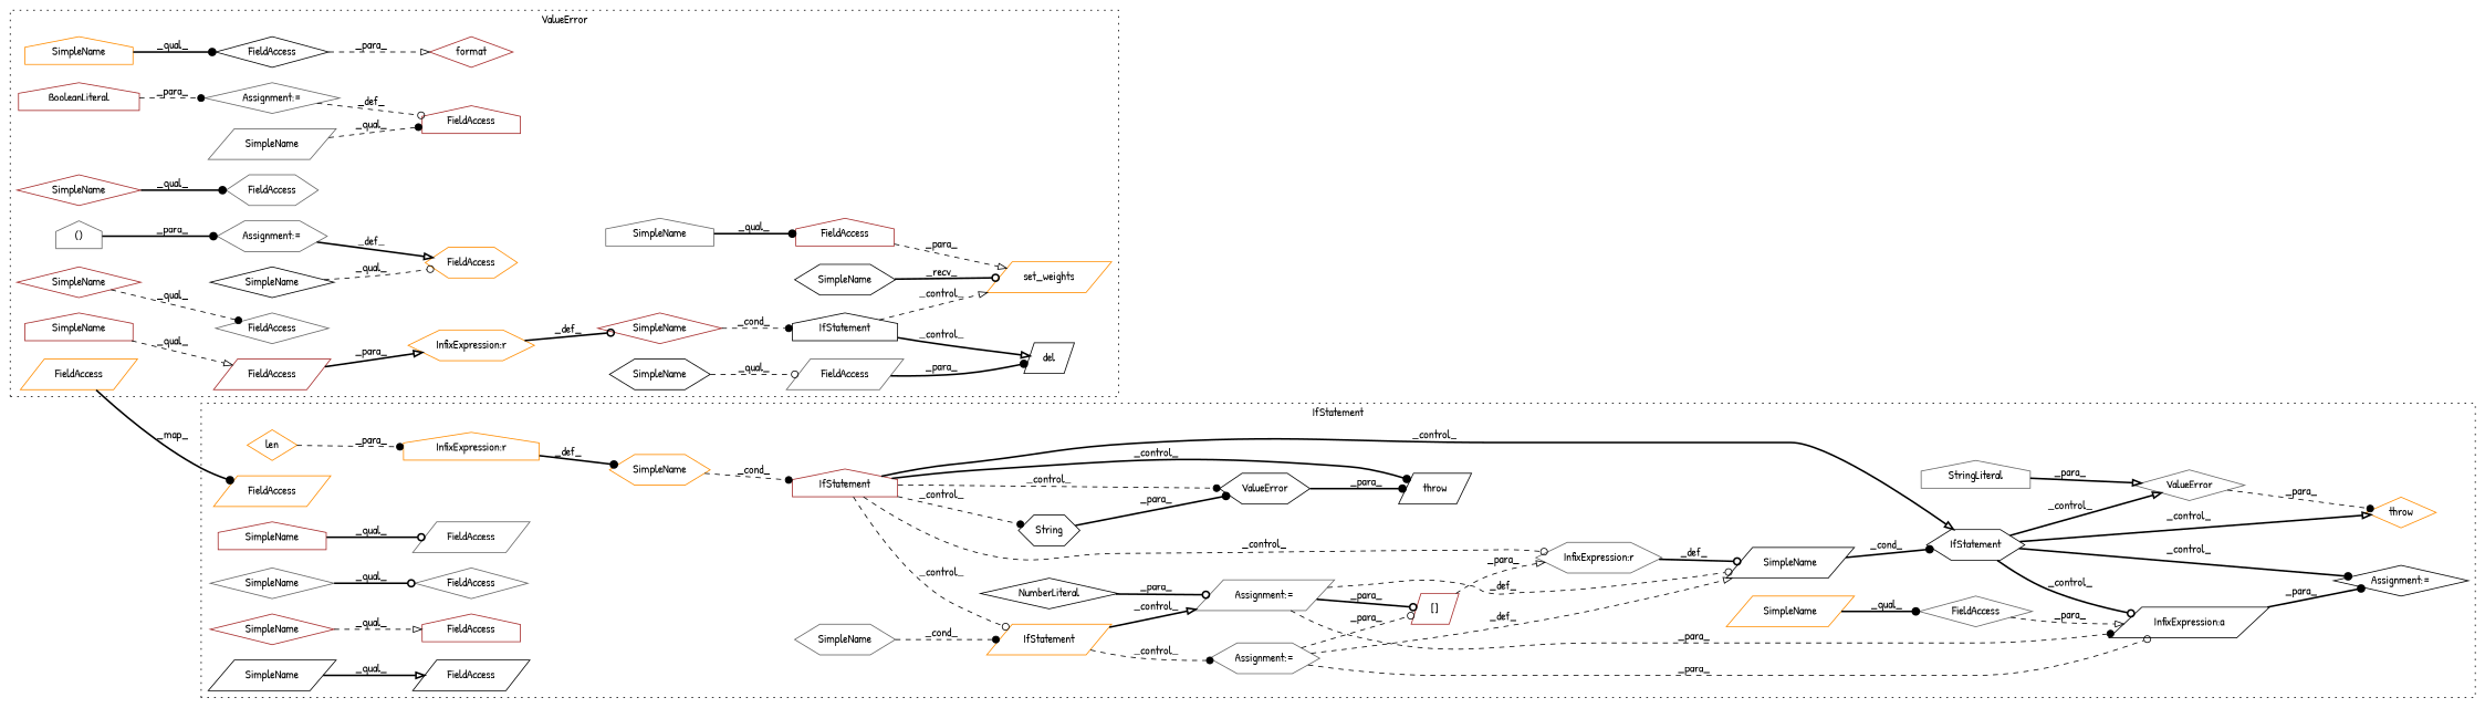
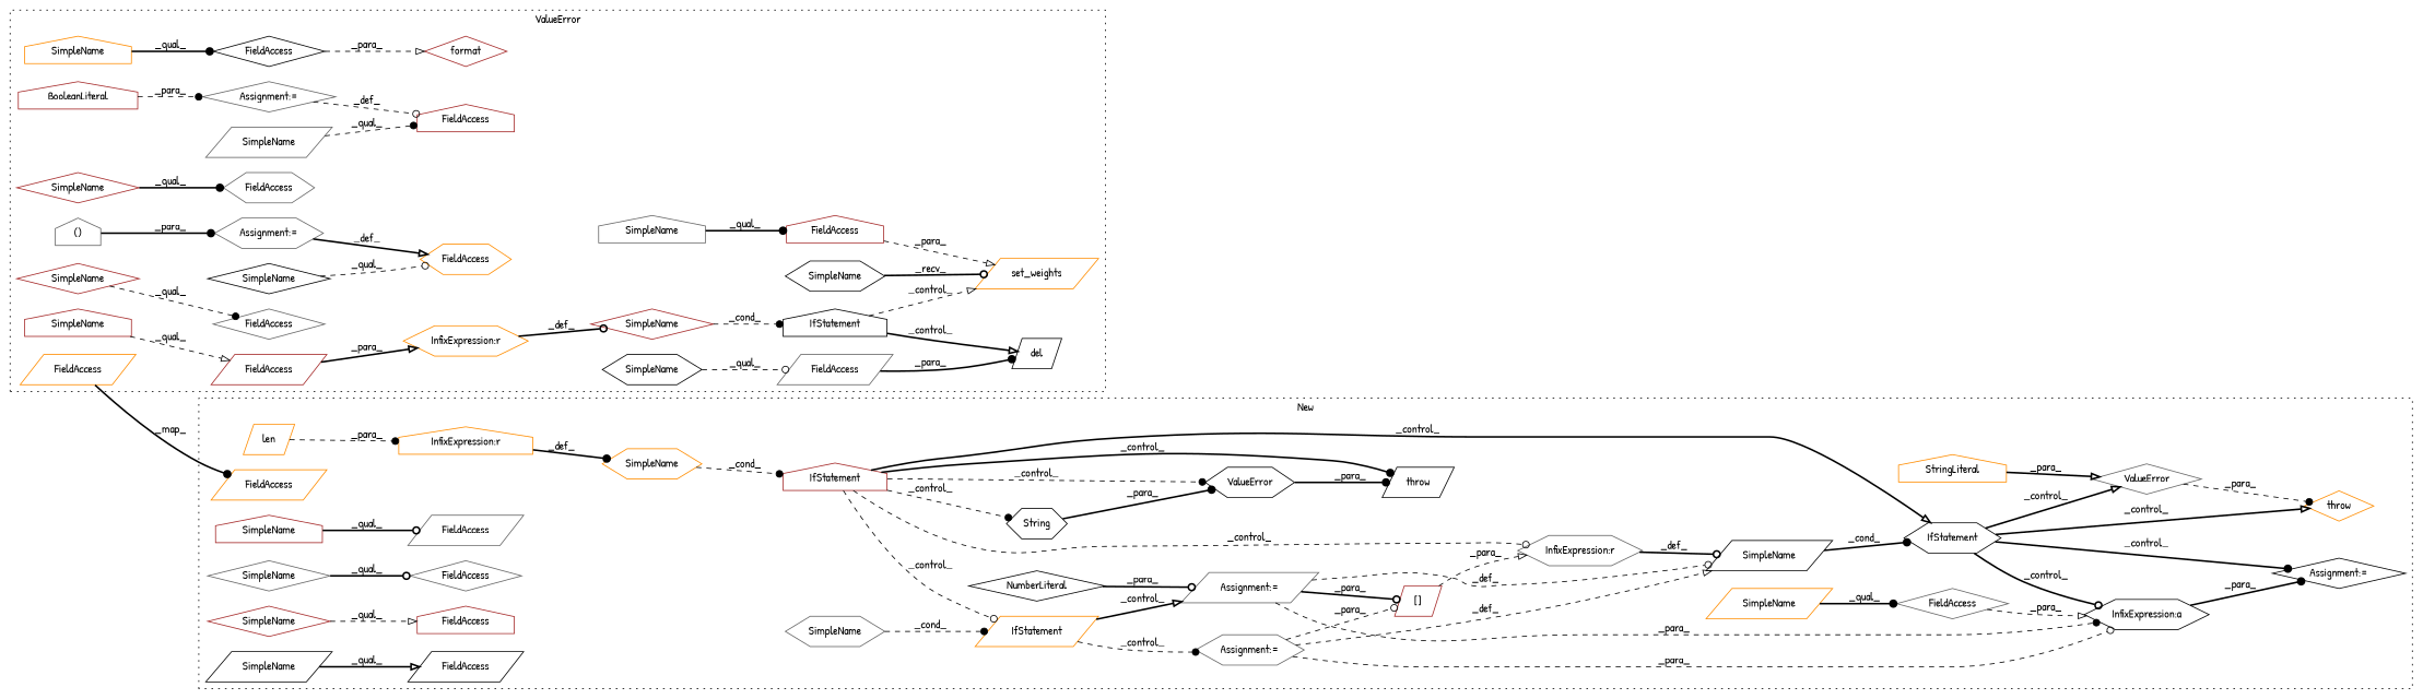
  digraph {
    fontname="Patrick Hand"
    rankdir=LR
    node [a=42 color=gray40 fontname="Patrick Hand" l=4 shape=parallelogram]
    edge [arrowhead=dot fontname="Patrick Hand" style=bold]
    n1 [a=32 color=darkorange l="12,1" label=set_weights s="8470,8502"]
    n2 [a=25 color=black l="4,2" label=IfStatement s="8423,8455" shape=house]
    n3 [color=brown label=SimpleName shape=diamond l=""]
    n4 [a=32 color=black l="4,1" label=del s="8511,8535"]
    n5 [a=22 color=brown l=20 label=FieldAccess s=8482 shape=house]
    n6 [a=22 l=20 label=FieldAccess s=8515]
    n7 [a=27 color=darkorange label="InfixExpression:r" s=8447 shape=hexagon]
    n8 [a=22 color=brown l=20 label=FieldAccess s=8427]
    n9 [a=22 color=darkorange l=12 label=FieldAccess s=7905 shape=hexagon]
    n10 [a=106 l=85 label="()" s=7925 shape=house]
    n11 [a=22 color=black l=9 label=FieldAccess s=8162 shape=diamond]
    n12 [a=22 l=11 label=FieldAccess s=7769 shape=hexagon]
    n13 [a=22 l=11 label=FieldAccess s=7793 shape=diamond]
    n14 [a=22 color=brown l=10 label=FieldAccess s=8548 shape=house]
    n15 [a=22 color=darkorange l=9 label=FieldAccess s=8220]
    n16 [a=32 color=brown l="7,1" label=format s="8155,8171" shape=diamond]
    n17 [a=7 l=1 label="Assignment:=" s=8558 shape=diamond]
    n18 [a=9 color=brown label=BooleanLiteral s=8559 shape=house]
    n19 [a=7 l=8 label="Assignment:=" s=7917 shape=hexagon]
    n20 [color=black label=SimpleName s=8465 shape=hexagon]
    n21 [label=SimpleName s=8482 shape=house]
    n22 [color=darkorange label=SimpleName s=8162 shape=house]
    n23 [color=black label=SimpleName s=8515 shape=hexagon]
    n24 [color=brown label=SimpleName s=7769 shape=diamond]
    n25 [label=SimpleName s=8548]
    n26 [color=brown label=SimpleName s=8427 shape=house]
    n27 [color=brown label=SimpleName s=7793 shape=diamond]
    n28 [color=black label=SimpleName s=7905 shape=diamond]
-   n29 [a=32 color=darkorange l="4,1" label=len s="13533,13548" shape=diamond]
+   n29 [a=32 color=darkorange l="4,1" label=len s="13533,13548"]
    n30 [a=32 color=black l="7,1" label=String s="13652,13670" shape=hexagon]
    n31 [color=darkorange label=SimpleName shape=hexagon l=""]
    n32 [a=27 label="InfixExpression:r" s=13825 shape=hexagon]
-   n33 [a=27 color=black l=3 label="InfixExpression:a" s=14230]
+   n33 [a=27 color=black l=3 label="InfixExpression:a" s=14230 shape=hexagon]
    n34 [a=22 l=21 label=FieldAccess s=14209 shape=diamond]
    n35 [a=22 l=12 label=FieldAccess s=14256 shape=diamond]
    n36 [a=22 color=brown l=26 label=FieldAccess s=14502 shape=house]
    n37 [a=22 l=21 label=FieldAccess s=14124]
    n38 [a=22 color=black l=21 label=FieldAccess s=14705]
    n39 [a=25 color=black l="4,2" label=IfStatement s="13796,13833" shape=hexagon]
    n40 [a=32 l="11,1" label=ValueError s="13849,13951" shape=diamond]
    n41 [a=25 color=darkorange l="4,2" label=IfStatement s="13684,13724"]
    n42 [label=SimpleName shape=hexagon l=""]
    n43 [a=7 l=1 label="Assignment:=" s=13746]
    n44 [a=25 color=brown l="4,2" label=IfStatement s="13529,13553" shape=house]
    n45 [a=32 color=black l="11,1" label=ValueError s="13569,13671" shape=hexagon]
    n46 [a=22 color=darkorange l=9 label=FieldAccess s=14634]
    n47 [a=34 color=black l=1 label=NumberLiteral s=13747 shape=diamond]
    n48 [a=2 color=brown l="12,1" label="[]" s="13800,13824"]
    n49 [color=black label=SimpleName l=""]
-   n50 [a=45 l=91 label=StringLiteral s=13860 shape=house]
+   n50 [a=45 color=darkorange l=91 label=StringLiteral s=13860 shape=house]
    n51 [a=27 color=darkorange l=3 label="InfixExpression:r" s=13549 shape=house]
    n52 [a=53 color=darkorange l=6 label=throw s=13843 shape=diamond]
    n53 [a=7 color=black l=1 label="Assignment:=" s=14462 shape=diamond]
    n54 [a=53 color=black l=6 label=throw s=13563]
    n55 [a=7 l=1 label="Assignment:=" s=13782 shape=hexagon]
    n56 [color=brown label=SimpleName s=14124 shape=house]
    n57 [color=darkorange label=SimpleName s=14209]
    n58 [label=SimpleName s=14256 shape=diamond]
    n59 [color=brown label=SimpleName s=14502 shape=diamond]
    n60 [color=black label=SimpleName s=14705]
    subgraph cluster_1 {
      label=ValueError
      style=dotted
      n1
      n2
      n3
      n4
      n5
      n6
      n7
      n8
      n9
      n10
      n11
      n12
      n13
      n14
      n15
      n16
      n17
      n18
      n19
      n20
      n21
      n22
      n23
      n24
      n25
      n26
      n27
      n28
    }
    subgraph cluster_2 {
-     label=IfStatement
+     label=New
      style=dotted
      n29
      n30
      n31
      n32
      n33
      n34
      n35
      n36
      n37
      n38
      n39
      n40
      n41
      n42
      n43
      n44
      n45
      n46
      n47
      n48
      n49
      n50
      n51
      n52
      n53
      n54
      n55
      n56
      n57
      n58
      n59
      n60
    }
    n2 -> n1 [arrowhead=onormal label=_control_ style=dashed]
    n2 -> n4 [arrowhead=onormal label=_control_]
    n3 -> n2 [label=_cond_ style=dashed]
    n5 -> n1 [arrowhead=onormal label=_para_ style=dashed]
    n6 -> n4 [label=_para_]
    n7 -> n3 [arrowhead=odot label=_def_]
    n8 -> n7 [arrowhead=onormal label=_para_]
    n10 -> n19 [label=_para_]
    n11 -> n16 [arrowhead=onormal label=_para_ style=dashed]
    n15 -> n46 [label=_map_]
    n17 -> n14 [arrowhead=odot label=_def_ style=dashed]
    n18 -> n17 [label=_para_ style=dashed]
    n19 -> n9 [arrowhead=onormal label=_def_]
    n20 -> n1 [arrowhead=odot label=_recv_]
    n21 -> n5 [label=_qual_]
    n22 -> n11 [label=_qual_]
    n23 -> n6 [arrowhead=odot label=_qual_ style=dashed]
    n24 -> n12 [label=_qual_]
    n25 -> n14 [label=_qual_ style=dashed]
    n26 -> n8 [arrowhead=onormal label=_qual_ style=dashed]
    n27 -> n13 [label=_qual_ style=dashed]
    n28 -> n9 [arrowhead=odot label=_qual_ style=dashed]
    n29 -> n51 [label=_para_ style=dashed]
    n30 -> n45 [label=_para_]
    n31 -> n44 [label=_cond_ style=dashed]
    n32 -> n49 [arrowhead=odot label=_def_]
    n33 -> n53 [label=_para_]
    n34 -> n33 [arrowhead=onormal label=_para_ style=dashed]
    n39 -> n33 [arrowhead=odot label=_control_]
    n39 -> n40 [arrowhead=onormal label=_control_]
    n39 -> n52 [arrowhead=onormal label=_control_]
    n39 -> n53 [label=_control_]
    n40 -> n52 [label=_para_ style=dashed]
    n41 -> n43 [arrowhead=onormal label=_control_]
    n41 -> n55 [label=_control_ style=dashed]
    n42 -> n41 [label=_cond_ style=dashed]
    n43 -> n33 [label=_para_ style=dashed]
    n43 -> n48 [arrowhead=odot label=_para_]
    n43 -> n49 [arrowhead=odot label=_def_ style=dashed]
    n44 -> n30 [label=_control_ style=dashed]
    n44 -> n32 [arrowhead=odot label=_control_ style=dashed]
    n44 -> n39 [arrowhead=onormal label=_control_]
    n44 -> n41 [arrowhead=odot label=_control_ style=dashed]
    n44 -> n45 [label=_control_ style=dashed]
    n44 -> n54 [label=_control_]
    n45 -> n54 [label=_para_]
    n47 -> n43 [arrowhead=odot label=_para_]
    n48 -> n32 [arrowhead=onormal label=_para_ style=dashed]
    n49 -> n39 [label=_cond_]
    n50 -> n40 [arrowhead=onormal label=_para_]
    n51 -> n31 [label=_def_]
    n55 -> n33 [arrowhead=odot label=_para_ style=dashed]
    n55 -> n48 [arrowhead=odot label=_para_ style=dashed]
    n55 -> n49 [arrowhead=onormal label=_def_ style=dashed]
    n56 -> n37 [arrowhead=odot label=_qual_]
    n57 -> n34 [label=_qual_]
    n58 -> n35 [arrowhead=odot label=_qual_]
    n59 -> n36 [arrowhead=onormal label=_qual_ style=dashed]
    n60 -> n38 [arrowhead=onormal label=_qual_]
  }
